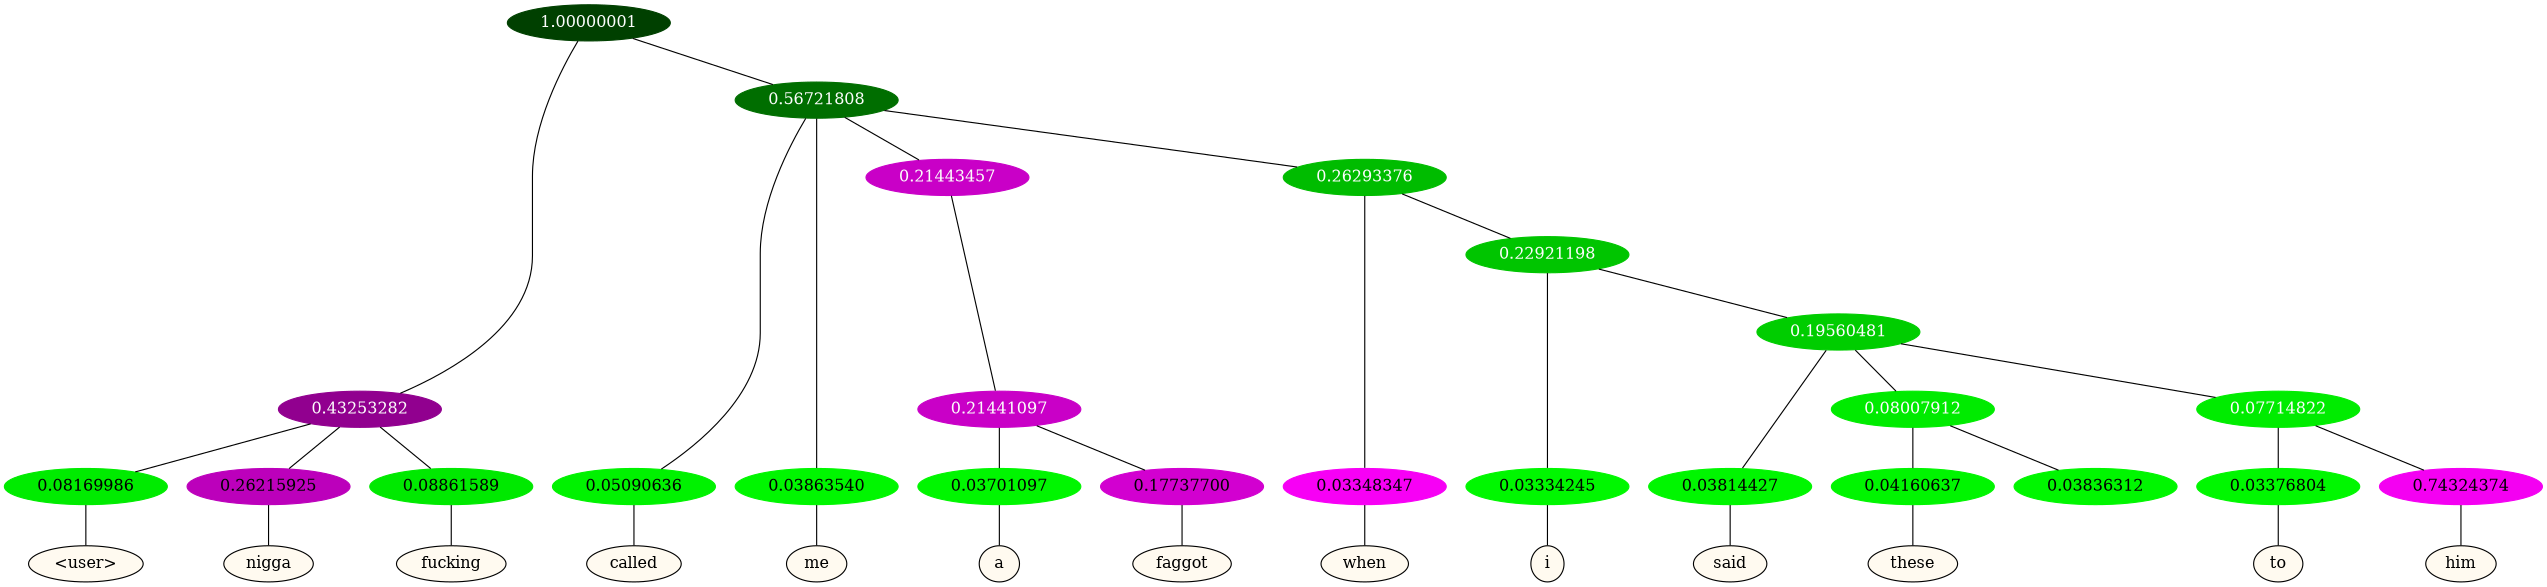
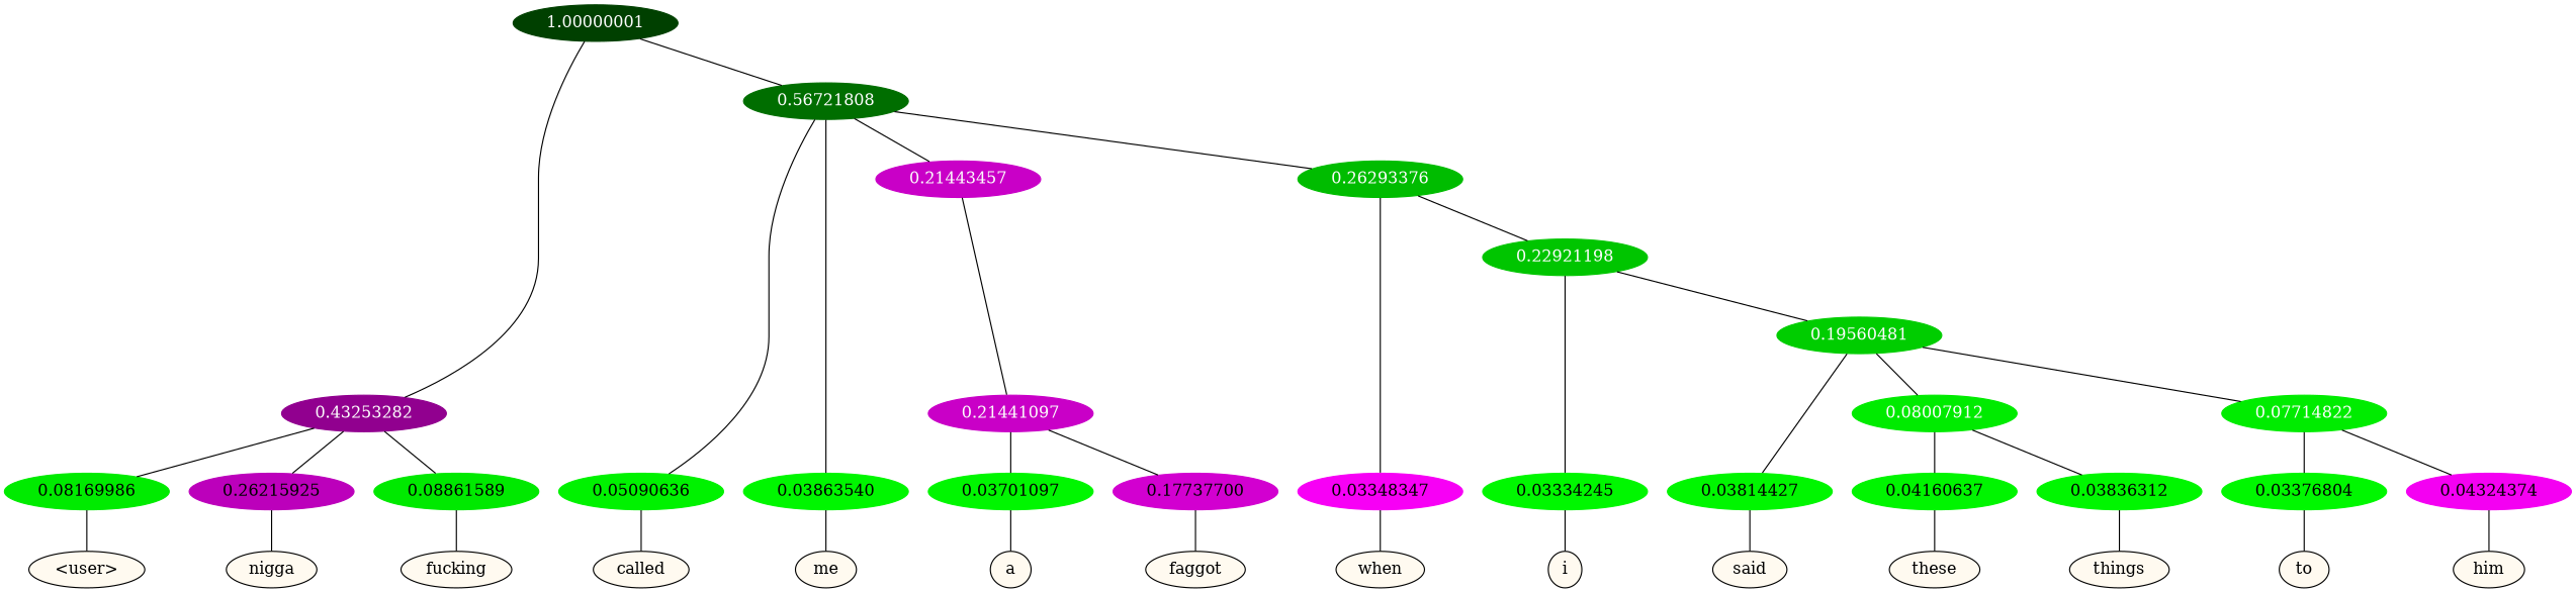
  graph {
    fontname="DejaVu Serif"
    node [color=black fontname="DejaVu Serif" format=png nodesep=0.001 ordering=out overlap_scaling=0.01 ranksep=0.001 style=filled]
    edge [fontname="DejaVu Serif"]
    n1 [fillcolor=floralwhite height=0.15 label="\<user\>" style="filled,solid" width=0.15]
    n2 [fillcolor=floralwhite height=0.15 label=nigga style="filled,solid" width=0.15]
    n3 [fillcolor=floralwhite height=0.15 label=fucking style="filled,solid" width=0.15]
    n4 [fillcolor=floralwhite height=0.15 label=called style="filled,solid" width=0.15]
    n5 [fillcolor=floralwhite height=0.15 label=me style="filled,solid" width=0.15]
    n6 [fillcolor=floralwhite height=0.15 label=a style="filled,solid" width=0.15]
    n7 [fillcolor=floralwhite height=0.15 label=faggot style="filled,solid" width=0.15]
    n8 [fillcolor=floralwhite height=0.15 label=when style="filled,solid" width=0.15]
    n9 [fillcolor=floralwhite height=0.15 label=i style="filled,solid" width=0.15]
    n10 [fillcolor=floralwhite height=0.15 label=said style="filled,solid" width=0.15]
    n11 [fillcolor=floralwhite height=0.15 label=these style="filled,solid" width=0.15]
+   n12 [fillcolor=floralwhite height=0.15 label=things style="filled,solid" width=0.15]
    n13 [fillcolor=floralwhite height=0.15 label=to style="filled,solid" width=0.15]
    n14 [fillcolor=floralwhite height=0.15 label=him style="filled,solid" width=0.15]
    n15 [color="0.334 1.000 0.918" fontcolor=black height=0.15 label=0.08169986 width=0.15]
    n16 [color="0.835 1.000 0.738" fontcolor=black height=0.15 label=0.26215925 width=0.15]
    n17 [color="0.334 1.000 0.911" fontcolor=black height=0.15 label=0.08861589 width=0.15]
    n18 [color="0.334 1.000 0.949" fontcolor=black height=0.15 label=0.05090636 width=0.15]
    n19 [color="0.334 1.000 0.961" fontcolor=black height=0.15 label=0.03863540 width=0.15]
    n20 [color="0.334 1.000 0.963" fontcolor=black height=0.15 label=0.03701097 width=0.15]
    n21 [color="0.835 1.000 0.823" fontcolor=black height=0.15 label=0.17737700 width=0.15]
    n22 [color="0.835 1.000 0.967" fontcolor=black height=0.15 label=0.03348347 width=0.15]
    n23 [color="0.334 1.000 0.967" fontcolor=black height=0.15 label=0.03334245 width=0.15]
    n24 [color="0.334 1.000 0.962" fontcolor=black height=0.15 label=0.03814427 width=0.15]
    n25 [color="0.334 1.000 0.958" fontcolor=black height=0.15 label=0.04160637 width=0.15]
    n26 [color="0.334 1.000 0.962" fontcolor=black height=0.15 label=0.03836312 width=0.15]
    n27 [color="0.334 1.000 0.966" fontcolor=black height=0.15 label=0.03376804 width=0.15]
-   n28 [color="0.835 1.000 0.957" fontcolor=black height=0.15 label=0.74324374 width=0.15]
+   n28 [color="0.835 1.000 0.957" fontcolor=black height=0.15 label=0.04324374 width=0.15]
    n29 [color="0.334 1.000 0.250" fontcolor=grey99 height=0.15 label=1.00000001 width=0.15]
    n30 [color="0.835 1.000 0.567" fontcolor=grey99 height=0.15 label=0.43253282 width=0.15]
    n31 [color="0.334 1.000 0.433" fontcolor=grey99 height=0.15 label=0.56721808 width=0.15]
    n32 [color="0.835 1.000 0.786" fontcolor=grey99 height=0.15 label=0.21443457 width=0.15]
    n33 [color="0.334 1.000 0.737" fontcolor=grey99 height=0.15 label=0.26293376 width=0.15]
    n34 [color="0.835 1.000 0.786" fontcolor=grey99 height=0.15 label=0.21441097 width=0.15]
    n35 [color="0.334 1.000 0.771" fontcolor=grey99 height=0.15 label=0.22921198 width=0.15]
    n36 [color="0.334 1.000 0.804" fontcolor=grey99 height=0.15 label=0.19560481 width=0.15]
    n37 [color="0.334 1.000 0.920" fontcolor=grey99 height=0.15 label=0.08007912 width=0.15]
    n38 [color="0.334 1.000 0.923" fontcolor=grey99 height=0.15 label=0.07714822 width=0.15]
    subgraph sub_1 {
      rank=same
      n1
      n2
      n3
      n4
      n5
      n6
      n7
      n8
      n9
      n10
      n11
+     n12
      n13
      n14
    }
    subgraph sub_2 {
      rank=same
      n15
      n16
      n17
      n18
      n19
      n20
      n21
      n22
      n23
      n24
      n25
      n26
      n27
      n28
    }
    n15 -- n1
    n16 -- n2
    n17 -- n3
    n18 -- n4
    n19 -- n5
    n20 -- n6
    n21 -- n7
    n22 -- n8
    n23 -- n9
    n24 -- n10
    n25 -- n11
+   n26 -- n12
    n27 -- n13
    n28 -- n14
    n29 -- n30
    n29 -- n31
    n30 -- n15
    n30 -- n16
    n30 -- n17
    n31 -- n18
    n31 -- n19
    n31 -- n32
    n31 -- n33
    n32 -- n34
    n33 -- n22
    n33 -- n35
    n34 -- n20
    n34 -- n21
    n35 -- n23
    n35 -- n36
    n36 -- n24
    n36 -- n37
    n36 -- n38
    n37 -- n25
    n37 -- n26
    n38 -- n27
    n38 -- n28
  }
